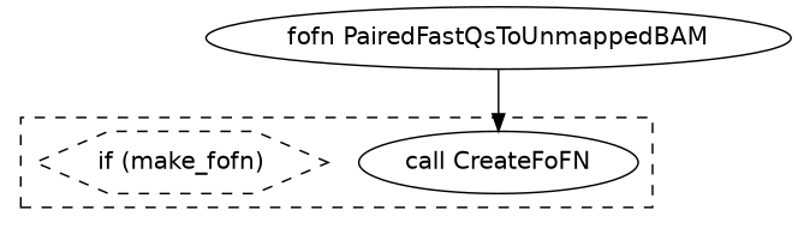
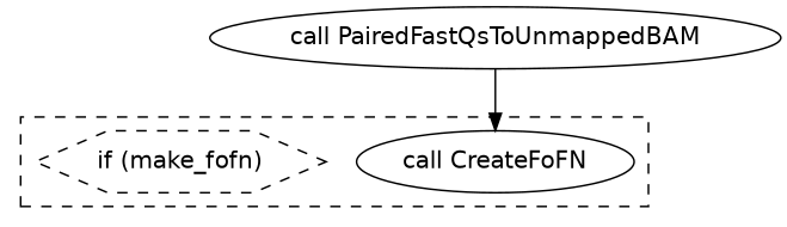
  digraph {
    compound=true
    fontname="DejaVu Sans"
    node [fontname="DejaVu Sans"]
    n1 [label="call CreateFoFN"]
    n2 [label="if (make_fofn)" shape=hexagon style=dashed]
-   n3 [label="fofn PairedFastQsToUnmappedBAM"]
+   n3 [label="call PairedFastQsToUnmappedBAM"]
    subgraph cluster_1 {
      fillcolor=white
      style="filled,dashed"
      n1
      n2
    }
    n3 -> n1 [fontname="DejaVu Sans"]
  }
